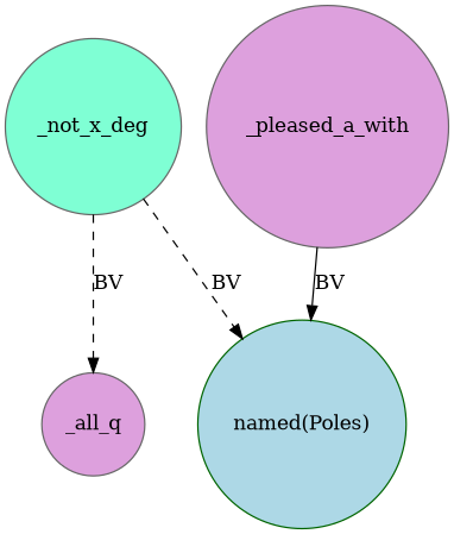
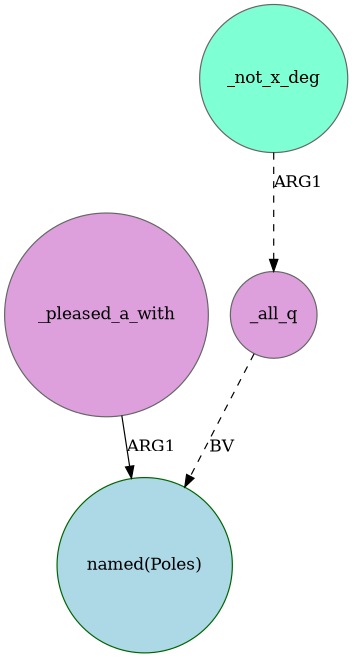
  digraph {
    node [color=gray40 fillcolor=plum shape=circle style=filled]
    edge [style=dashed]
    _all_q
    "named(Poles)" [color=darkgreen fillcolor=lightblue]
    _pleased_a_with
    _not_x_deg [fillcolor=aquamarine]
-   _not_x_deg -> "named(Poles)" [label=BV]
-   _pleased_a_with -> "named(Poles)" [label=BV style=solid]
-   _not_x_deg -> _all_q [label=BV]
+   _all_q -> "named(Poles)" [label=BV]
+   _pleased_a_with -> "named(Poles)" [label=ARG1 style=solid]
+   _not_x_deg -> _all_q [label=ARG1]
  }
